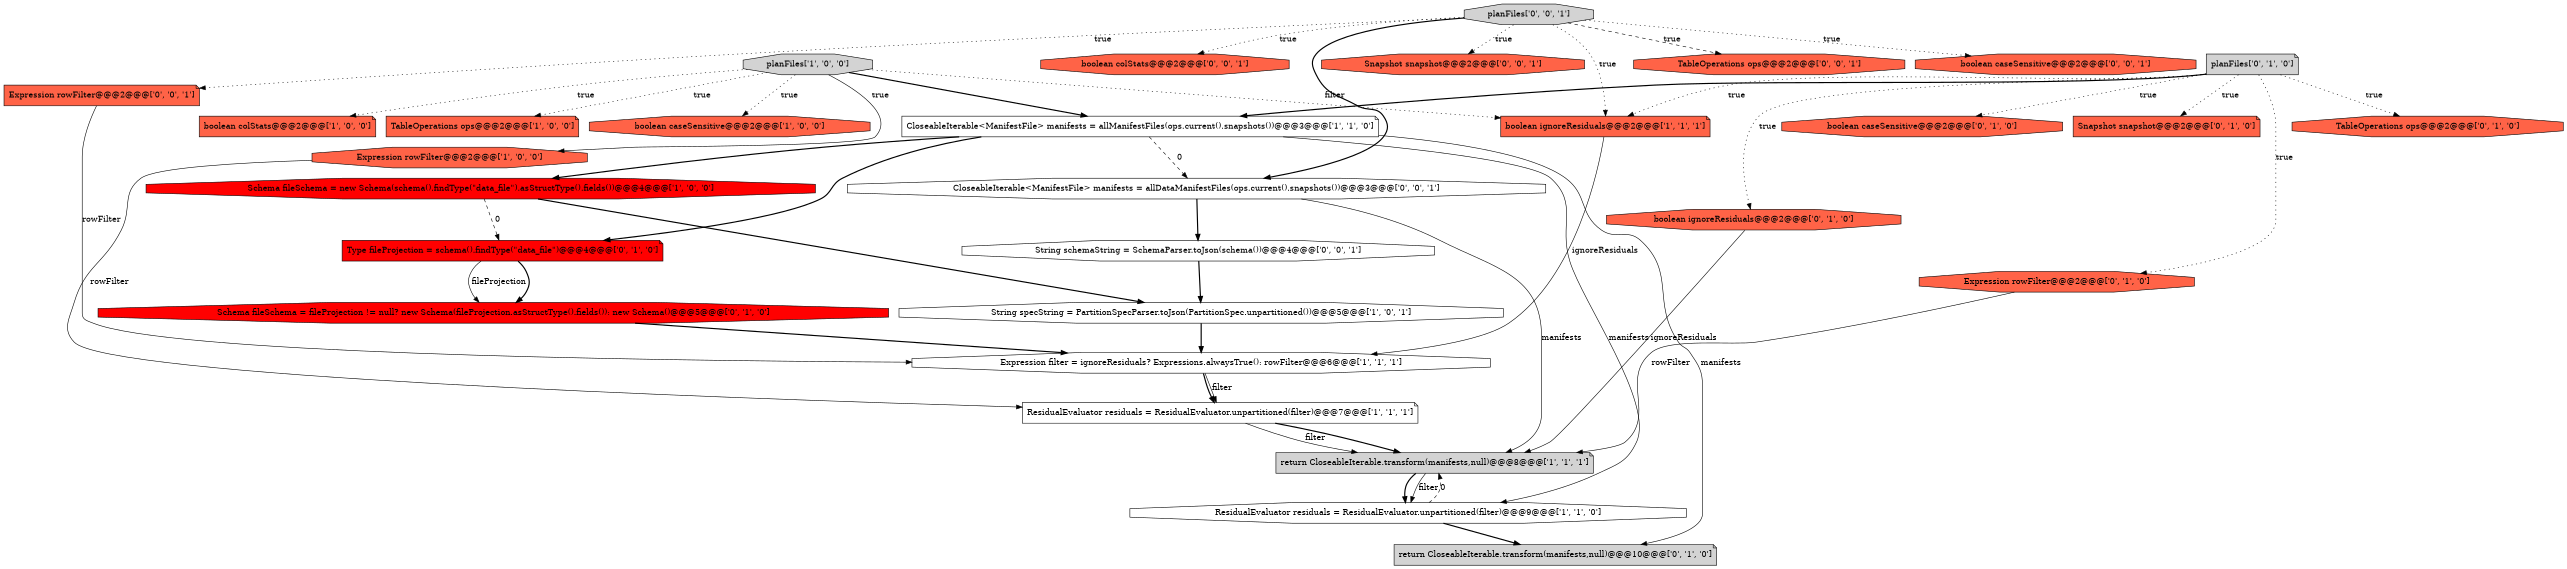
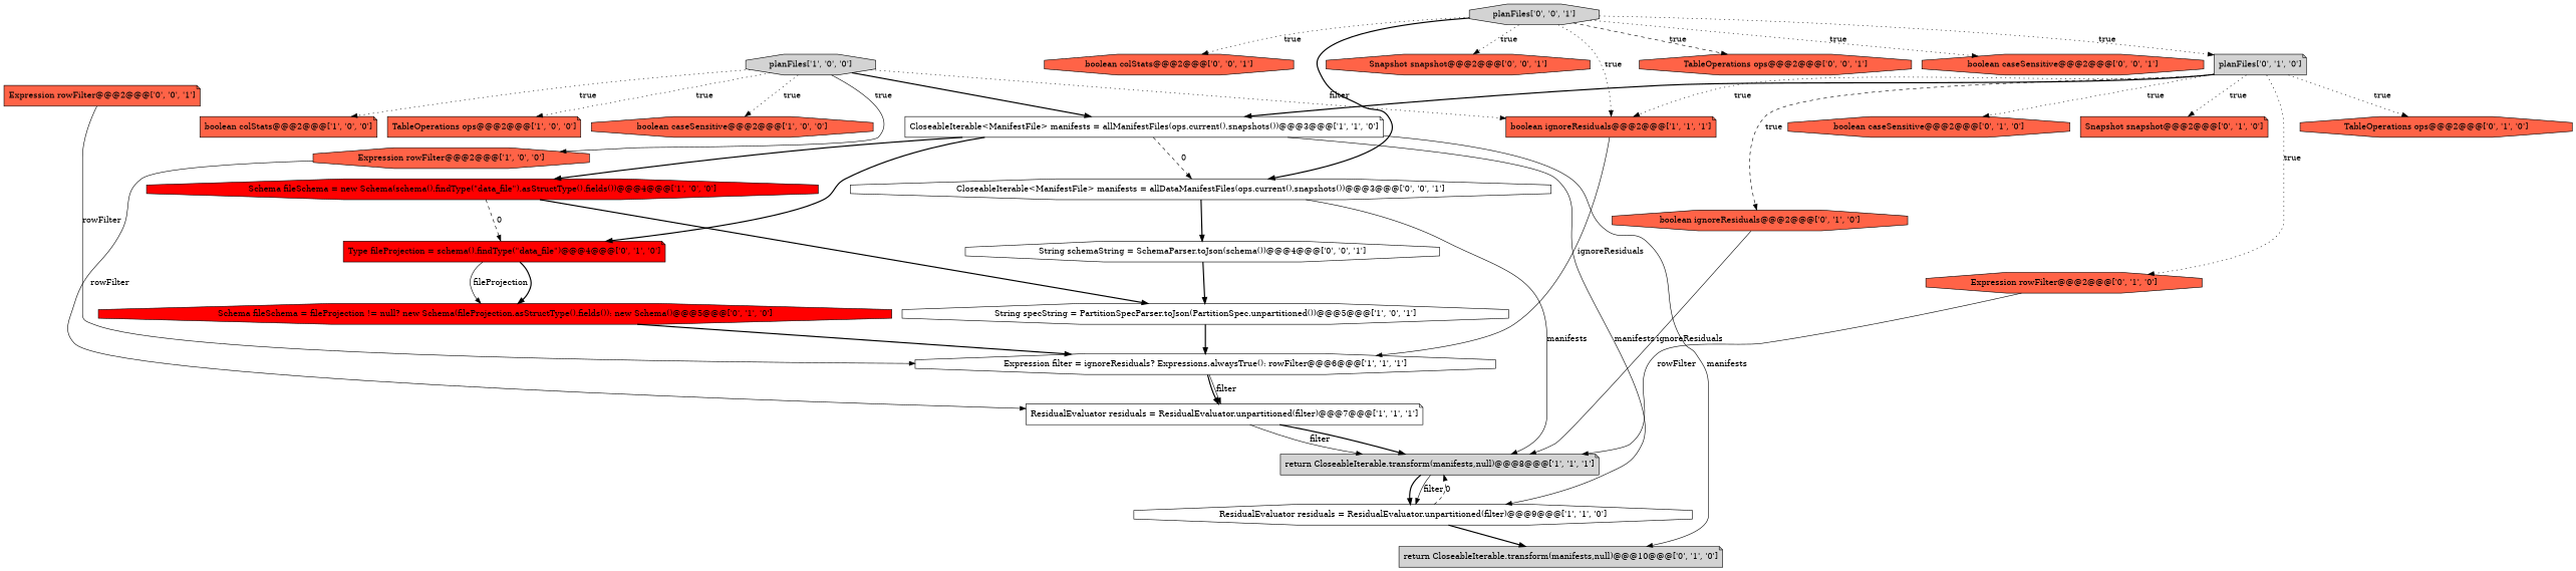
  digraph {
    node [fillcolor=tomato shape=octagon style=filled]
    edge [style=bold]
    n1 [fillcolor=white label="CloseableIterable<ManifestFile> manifests = allDataManifestFiles(ops.current().snapshots())@@@3@@@['0', '0', '1']"]
    n2 [fillcolor=white label="String schemaString = SchemaParser.toJson(schema())@@@4@@@['0', '0', '1']"]
    n3 [fillcolor=lightgray label="return CloseableIterable.transform(manifests,null)@@@8@@@['1', '1', '1']" shape=note]
    n4 [fillcolor=white label="String specString = PartitionSpecParser.toJson(PartitionSpec.unpartitioned())@@@5@@@['1', '0', '1']"]
    n5 [fillcolor=white label="ResidualEvaluator residuals = ResidualEvaluator.unpartitioned(filter)@@@9@@@['1', '1', '0']"]
    n6 [label="TableOperations ops@@@2@@@['1', '0', '0']" shape=note]
    n7 [label="boolean caseSensitive@@@2@@@['1', '0', '0']"]
    n8 [label="boolean ignoreResiduals@@@2@@@['0', '1', '0']"]
    n9 [fillcolor=white label="ResidualEvaluator residuals = ResidualEvaluator.unpartitioned(filter)@@@7@@@['1', '1', '1']" shape=note]
    n10 [label="boolean colStats@@@2@@@['0', '0', '1']"]
    n11 [fillcolor=red label="Schema fileSchema = fileProjection != null? new Schema(fileProjection.asStructType().fields()): new Schema()@@@5@@@['0', '1', '0']"]
    n12 [fillcolor=white label="Expression filter = ignoreResiduals? Expressions.alwaysTrue(): rowFilter@@@6@@@['1', '1', '1']"]
    n13 [label="Expression rowFilter@@@2@@@['0', '0', '1']" shape=note]
    n14 [label="Snapshot snapshot@@@2@@@['0', '0', '1']"]
    n15 [fillcolor=white label="CloseableIterable<ManifestFile> manifests = allManifestFiles(ops.current().snapshots())@@@3@@@['1', '1', '0']" shape=note]
    n16 [fillcolor=lightgray label="return CloseableIterable.transform(manifests,null)@@@10@@@['0', '1', '0']" shape=note]
    n17 [fillcolor=red label="Type fileProjection = schema().findType(\"data_file\")@@@4@@@['0', '1', '0']" shape=note]
    n18 [fillcolor=red label="Schema fileSchema = new Schema(schema().findType(\"data_file\").asStructType().fields())@@@4@@@['1', '0', '0']"]
    n19 [label="boolean caseSensitive@@@2@@@['0', '1', '0']"]
    n20 [fillcolor=lightgray label="planFiles['1', '0', '0']"]
    n21 [label="Expression rowFilter@@@2@@@['1', '0', '0']"]
    n22 [label="boolean ignoreResiduals@@@2@@@['1', '1', '1']" shape=note]
    n23 [label="boolean colStats@@@2@@@['1', '0', '0']" shape=note]
    n24 [label="Snapshot snapshot@@@2@@@['0', '1', '0']" shape=note]
    n25 [label="TableOperations ops@@@2@@@['0', '0', '1']"]
    n26 [label="boolean caseSensitive@@@2@@@['0', '0', '1']"]
    n27 [fillcolor=lightgray label="planFiles['0', '1', '0']" shape=note]
    n28 [label="Expression rowFilter@@@2@@@['0', '1', '0']"]
    n29 [label="TableOperations ops@@@2@@@['0', '1', '0']"]
    n30 [fillcolor=lightgray label="planFiles['0', '0', '1']"]
    n1 -> n2
    n1 -> n3 [label=manifests style=solid]
    n2 -> n4
    n3 -> n5
    n3 -> n5 [label=filter style=solid]
    n4 -> n12
    n5 -> n3 [label=0 style=dashed]
    n5 -> n16
    n8 -> n3 [label=ignoreResiduals style=solid]
    n9 -> n3 [label=filter style=solid]
    n9 -> n3
    n11 -> n12
    n12 -> n9
    n12 -> n9 [label=filter style=solid]
    n13 -> n12 [label=rowFilter style=solid]
    n15 -> n1 [label=0 style=dashed]
    n15 -> n5 [label=manifests style=solid]
    n15 -> n16 [label=manifests style=solid]
    n15 -> n17
    n15 -> n18
    n17 -> n11 [label=fileProjection style=solid]
    n17 -> n11
    n18 -> n4
    n18 -> n17 [label=0 style=dashed]
    n20 -> n6 [label=true style=dotted]
    n20 -> n7 [label=true style=dotted]
    n20 -> n15
    n20 -> n21 [label=true style=solid]
    n20 -> n22 [label=filter style=dotted]
    n20 -> n23 [label=true style=dotted]
    n21 -> n9 [label=rowFilter style=solid]
    n22 -> n12 [label=ignoreResiduals style=solid]
-   n27 -> n8 [label=true style=dotted]
+   n27 -> n8 [label=true style=dashed]
    n27 -> n15
    n27 -> n19 [label=true style=dotted]
    n27 -> n22 [label=true style=dotted]
    n27 -> n24 [label=true style=dotted]
    n27 -> n28 [label=true style=dotted]
    n27 -> n29 [label=true style=dotted]
    n28 -> n3 [label=rowFilter style=solid]
    n30 -> n1
    n30 -> n10 [label=true style=dotted]
-   n30 -> n13 [label=true style=dotted]
+   n30 -> n27 [label=true style=dotted]
    n30 -> n14 [label=true style=dotted]
    n30 -> n22 [label=true style=dotted]
    n30 -> n25 [label=true style=dashed]
    n30 -> n26 [label=true style=dotted]
  }
